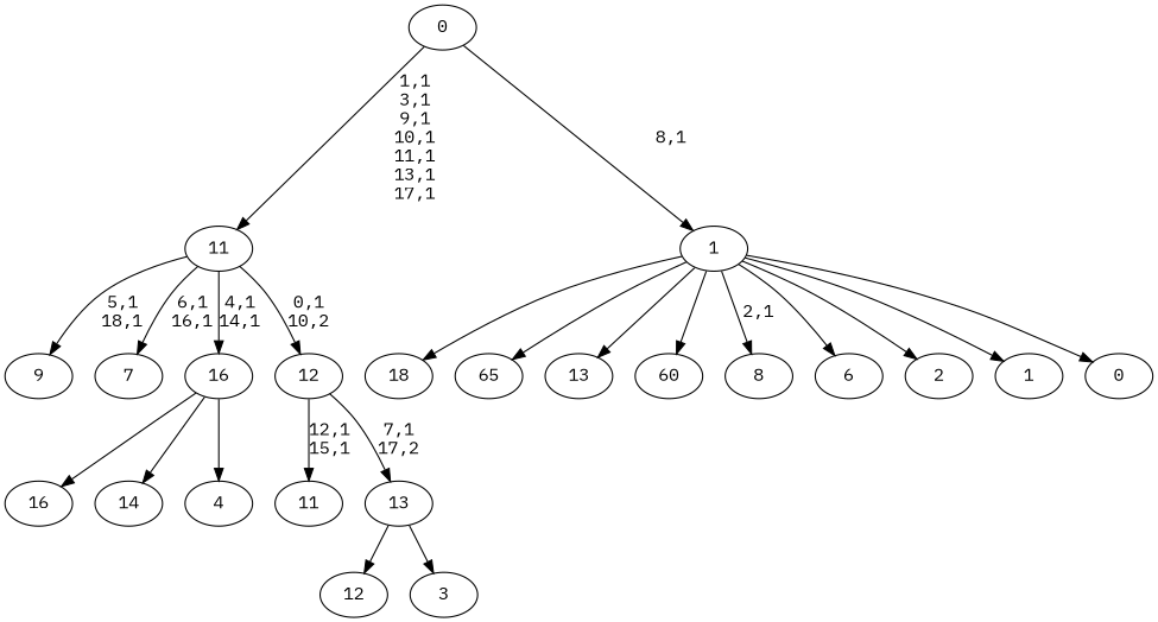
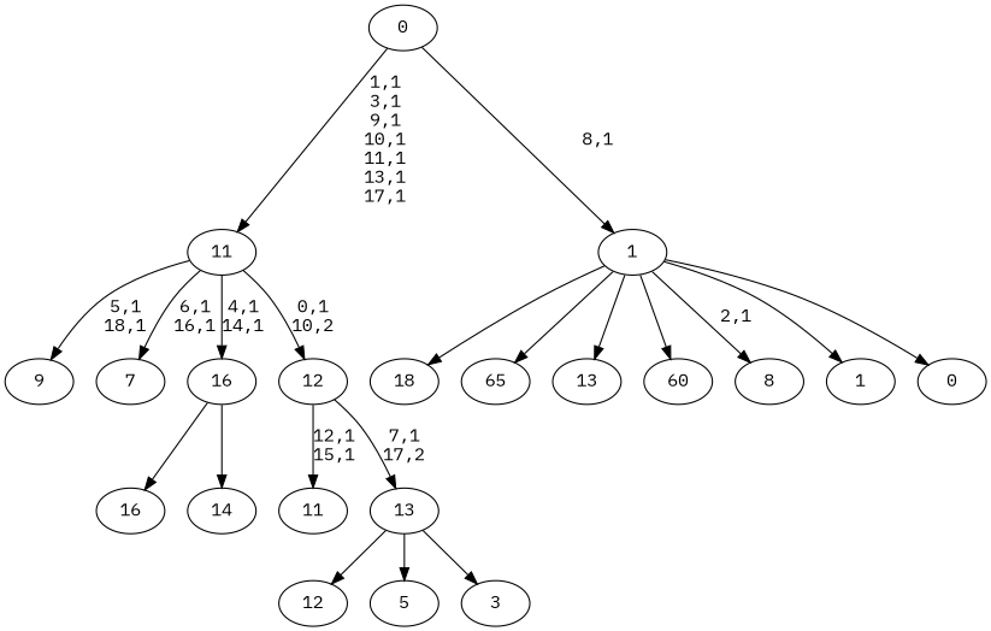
  digraph {
    fontname="IBM Plex Mono"
    node [fontname="IBM Plex Mono"]
    edge [fontname="IBM Plex Mono"]
    n1 [label=18]
    n2 [label=16]
    n3 [label=65]
    n4 [label=14]
    n5 [label=13]
    n6 [label=12]
    n7 [label=11]
    n8 [label=60]
    n9 [label=9]
    n10 [label=8]
    n11 [label=7]
-   n12 [label=6]
-   n14 [label=4]
+   n13 [label=5]
    16
    n16 [label=3]
    13
    12
    11
-   n20 [label=2]
    n21 [label=1]
    n22 [label=0]
    1
    0
    16 -> n2
    16 -> n4
-   16 -> n14
    13 -> n6
+   13 -> n13
    13 -> n16
    12 -> n7 [label="12,1\n15,1"]
    12 -> 13 [label="7,1\n17,2"]
    11 -> n9 [label="5,1\n18,1"]
    11 -> n11 [label="6,1\n16,1"]
    11 -> 16 [label="4,1\n14,1"]
    11 -> 12 [label="0,1\n10,2"]
    1 -> n1
    1 -> n3
    1 -> n5
    1 -> n8
    1 -> n10 [label="2,1"]
-   1 -> n12
-   1 -> n20
    1 -> n21
    1 -> n22
    0 -> 11 [label="1,1\n3,1\n9,1\n10,1\n11,1\n13,1\n17,1"]
    0 -> 1 [label="8,1"]
  }
